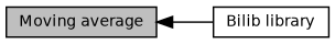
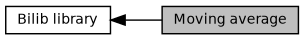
  digraph {
    rankdir=LR
    node [color=black fontname=Helvetica fontsize=10 shape=record style=filled]
    n1 [fillcolor=grey75 fontcolor=black height=0.2 label="Moving average" width=0.4]
    n2 [fillcolor=white height=0.2 label="Bilib library" width=0.4]
-   n1 -> n2 [dir=back fontname=Helvetica fontsize=10 labelfontname=Helvetica labelfontsize=10 shape=plaintext style=solid]
+   n2 -> n1 [dir=back fontname=Helvetica fontsize=10 labelfontname=Helvetica labelfontsize=10 shape=plaintext style=solid]
  }
